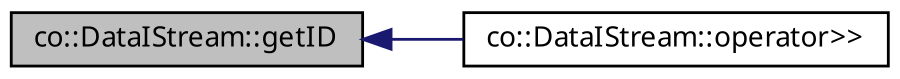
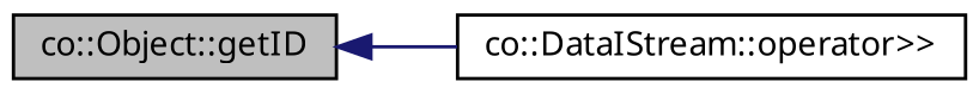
  digraph {
    rankdir=LR
    node [color=black fontname=Sans fontsize=10 shape=record style=filled]
-   n1 [fillcolor=grey75 fontcolor=black height=0.2 label="co::DataIStream::getID" width=0.4]
+   n1 [fillcolor=grey75 fontcolor=black height=0.2 label="co::Object::getID" width=0.4]
    n2 [fillcolor=white height=0.2 label="co::DataIStream::operator\>\>" width=0.4]
    n1 -> n2 [color=midnightblue dir=back fontname=Sans fontsize=10 labelfontname=Sans labelfontsize=10 style=solid]
  }
